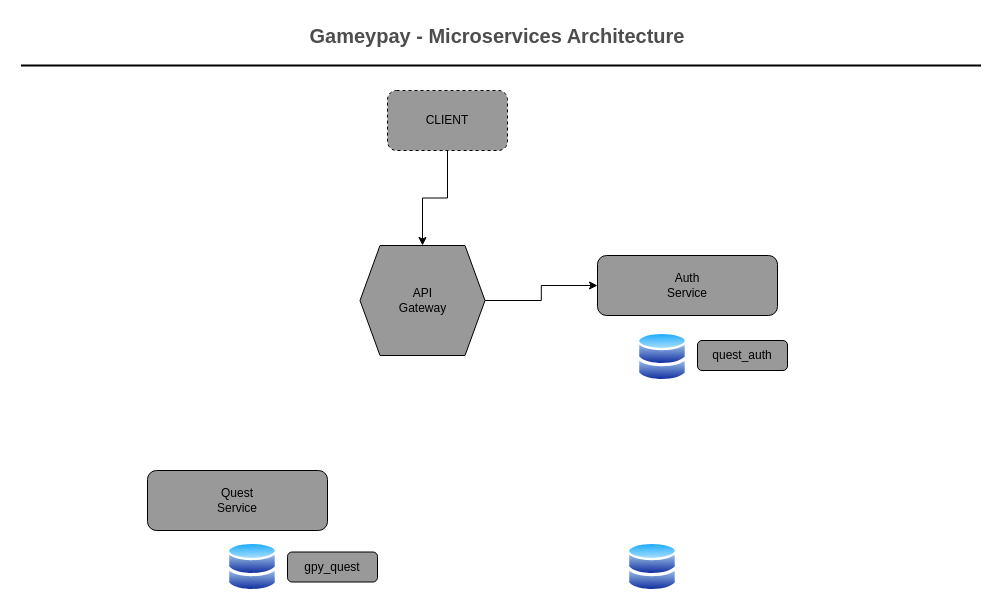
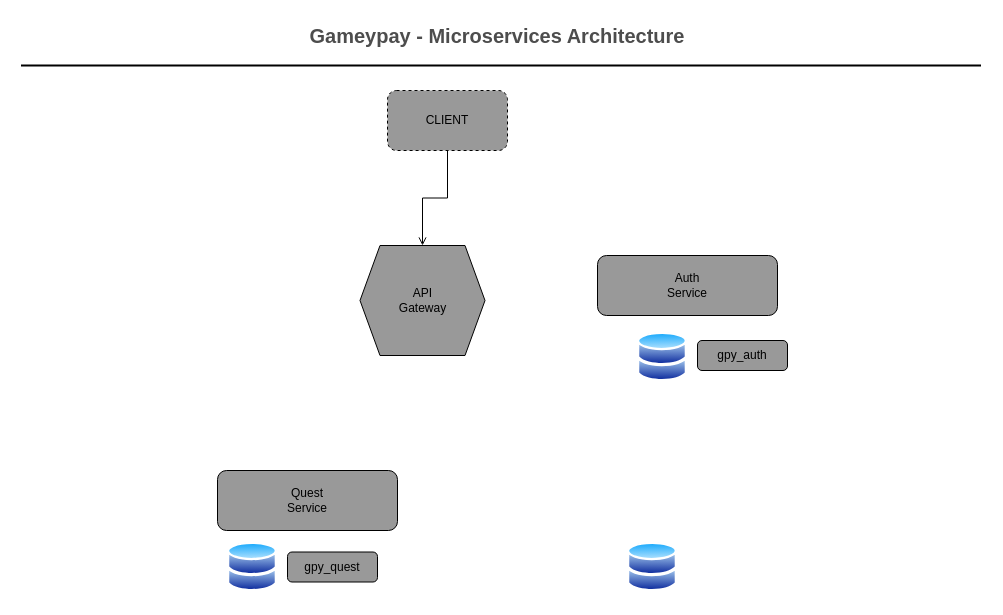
  <mxCell id="0" />
  <mxCell id="1" parent="0" />
  <mxCell id="2" value="Gameypay - Microservices Architecture" style="text;html=1;strokeColor=none;fillColor=none;align=center;verticalAlign=middle;whiteSpace=wrap;rounded=0;fontStyle=1;fontSize=20;fontColor=#4D4D4D;" parent="1" vertex="1"><mxGeometry x="101.5" y="20" width="790" height="30" as="geometry" /></mxCell>
  <mxCell id="3" value="" style="line;strokeWidth=2;html=1;fontSize=20;fontColor=#4D4D4D;" parent="1" vertex="1"><mxGeometry x="20.5" y="60" width="960" height="10" as="geometry" /></mxCell>
- <mxCell id="4" style="edgeStyle=orthogonalEdgeStyle;rounded=0;orthogonalLoop=1;jettySize=auto;html=1;exitX=0.5;exitY=1;exitDx=0;exitDy=0;entryX=0.5;entryY=0;entryDx=0;entryDy=0;" edge="1" parent="1" source="5" target="7"><mxGeometry relative="1" as="geometry" /></mxCell>
+ <mxCell id="4" style="edgeStyle=orthogonalEdgeStyle;rounded=0;orthogonalLoop=1;jettySize=auto;html=1;exitX=0.5;exitY=1;exitDx=0;exitDy=0;entryX=0.5;entryY=0;entryDx=0;entryDy=0;endArrow=open;" edge="1" parent="1" source="5" target="7"><mxGeometry relative="1" as="geometry" /></mxCell>
  <mxCell id="5" value="CLIENT" style="rounded=1;whiteSpace=wrap;html=1;fillColor=#999999;dashed=1;" vertex="1" parent="1"><mxGeometry x="387" y="90" width="120" height="60" as="geometry" /></mxCell>
- <mxCell id="6" style="edgeStyle=orthogonalEdgeStyle;rounded=0;orthogonalLoop=1;jettySize=auto;html=1;" edge="1" parent="1" source="7" target="9"><mxGeometry relative="1" as="geometry" /></mxCell>
  <mxCell id="7" value="API&lt;br&gt;Gateway" style="shape=hexagon;perimeter=hexagonPerimeter2;whiteSpace=wrap;html=1;fixedSize=1;fillColor=#999999;" vertex="1" parent="1"><mxGeometry x="359.5" y="245" width="125" height="110" as="geometry" /></mxCell>
- <mxCell id="8" value="Quest&lt;br&gt;Service" style="rounded=1;whiteSpace=wrap;html=1;fillColor=#999999;" vertex="1" parent="1"><mxGeometry x="147" y="470" width="180" height="60" as="geometry" /></mxCell>
+ <mxCell id="8" value="Quest&lt;br&gt;Service" style="rounded=1;whiteSpace=wrap;html=1;fillColor=#999999;" vertex="1" parent="1"><mxGeometry x="217" y="470" width="180" height="60" as="geometry" /></mxCell>
  <mxCell id="9" value="Auth&lt;br&gt;Service" style="rounded=1;whiteSpace=wrap;html=1;fillColor=#999999;" vertex="1" parent="1"><mxGeometry x="597" y="255" width="180" height="60" as="geometry" /></mxCell>
  <mxCell id="10" value="" style="group" vertex="1" connectable="0" parent="1"><mxGeometry x="227" y="540" width="150" height="53" as="geometry" /></mxCell>
  <mxCell id="11" value="gpy_quest" style="rounded=1;whiteSpace=wrap;html=1;fillColor=#999999;" vertex="1" parent="10"><mxGeometry x="60" y="11.5" width="90" height="30" as="geometry" /></mxCell>
  <mxCell id="12" value="" style="group" vertex="1" connectable="0" parent="10"><mxGeometry width="50" height="53" as="geometry" /></mxCell>
  <mxCell id="13" value="" style="aspect=fixed;perimeter=ellipsePerimeter;html=1;align=center;shadow=0;dashed=0;spacingTop=3;image;image=img/lib/active_directory/database.svg;fillColor=#999999;" vertex="1" parent="12"><mxGeometry y="16" width="50" height="37" as="geometry" /></mxCell>
  <mxCell id="14" value="" style="aspect=fixed;perimeter=ellipsePerimeter;html=1;align=center;shadow=0;dashed=0;spacingTop=3;image;image=img/lib/active_directory/database.svg;fillColor=#999999;" vertex="1" parent="12"><mxGeometry width="50" height="37" as="geometry" /></mxCell>
  <mxCell id="15" value="" style="group" vertex="1" connectable="0" parent="1"><mxGeometry x="637" y="330" width="150" height="53" as="geometry" /></mxCell>
- <mxCell id="16" value="quest_auth" style="rounded=1;whiteSpace=wrap;html=1;fillColor=#999999;" vertex="1" parent="15"><mxGeometry x="60" y="10" width="90" height="30" as="geometry" /></mxCell>
+ <mxCell id="16" value="gpy_auth" style="rounded=1;whiteSpace=wrap;html=1;fillColor=#999999;" vertex="1" parent="15"><mxGeometry x="60" y="10" width="90" height="30" as="geometry" /></mxCell>
  <mxCell id="17" value="" style="group" vertex="1" connectable="0" parent="15"><mxGeometry width="50" height="53" as="geometry" /></mxCell>
  <mxCell id="18" value="" style="aspect=fixed;perimeter=ellipsePerimeter;html=1;align=center;shadow=0;dashed=0;spacingTop=3;image;image=img/lib/active_directory/database.svg;fillColor=#999999;" vertex="1" parent="17"><mxGeometry y="16" width="50" height="37" as="geometry" /></mxCell>
  <mxCell id="19" value="" style="aspect=fixed;perimeter=ellipsePerimeter;html=1;align=center;shadow=0;dashed=0;spacingTop=3;image;image=img/lib/active_directory/database.svg;fillColor=#999999;" vertex="1" parent="17"><mxGeometry width="50" height="37" as="geometry" /></mxCell>
  <mxCell id="20" value="" style="group" vertex="1" connectable="0" parent="1"><mxGeometry x="627" y="540" width="150" height="53" as="geometry" /></mxCell>
  <mxCell id="21" value="" style="group" vertex="1" connectable="0" parent="20"><mxGeometry width="50" height="53" as="geometry" /></mxCell>
  <mxCell id="22" value="" style="aspect=fixed;perimeter=ellipsePerimeter;html=1;align=center;shadow=0;dashed=0;spacingTop=3;image;image=img/lib/active_directory/database.svg;fillColor=#999999;" vertex="1" parent="21"><mxGeometry y="16" width="50" height="37" as="geometry" /></mxCell>
  <mxCell id="23" value="" style="aspect=fixed;perimeter=ellipsePerimeter;html=1;align=center;shadow=0;dashed=0;spacingTop=3;image;image=img/lib/active_directory/database.svg;fillColor=#999999;" vertex="1" parent="21"><mxGeometry width="50" height="37" as="geometry" /></mxCell>
